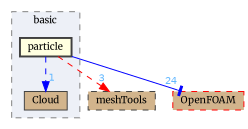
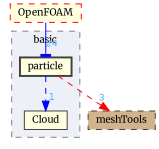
  digraph {
    compound=true
    fontname=Merriweather
    node [color=grey25 fillcolor=tan fontname=Merriweather fontsize=10 shape=box style="filled,dashed"]
    edge [arrowhead=normal color=blue fontcolor=steelblue1 fontname=Merriweather fontsize=10 labeldistance=1.5 labelfontname=Helvetica labelfontsize=10 style=dashed]
-   n1 [height=0.2 label=Cloud style=filled width=0.4]
+   n1 [fillcolor=lightyellow height=0.2 label=Cloud style=filled width=0.4]
    n2 [fillcolor=lightyellow height=0.2 label=particle style="filled,bold" width=0.4]
    n3 [height=0.2 label=meshTools width=0.4]
-   n4 [color=red height=0.2 label=OpenFOAM width=0.4]
+   n4 [color=red fillcolor=lightyellow height=0.2 label=OpenFOAM width=0.4]
    subgraph cluster_1 {
      bgcolor="#edf0f7"
      fontsize=10
      label=basic
      pencolor=grey50
      style="filled,dashed"
      n1
      n2
    }
    n2 -> n1 [headlabel=1]
    n2 -> n3 [color=red headlabel=3]
-   n2 -> n4 [arrowhead=tee headlabel=24 style=solid]
+   n4 -> n2 [arrowhead=tee headlabel=24 style=solid]
  }
